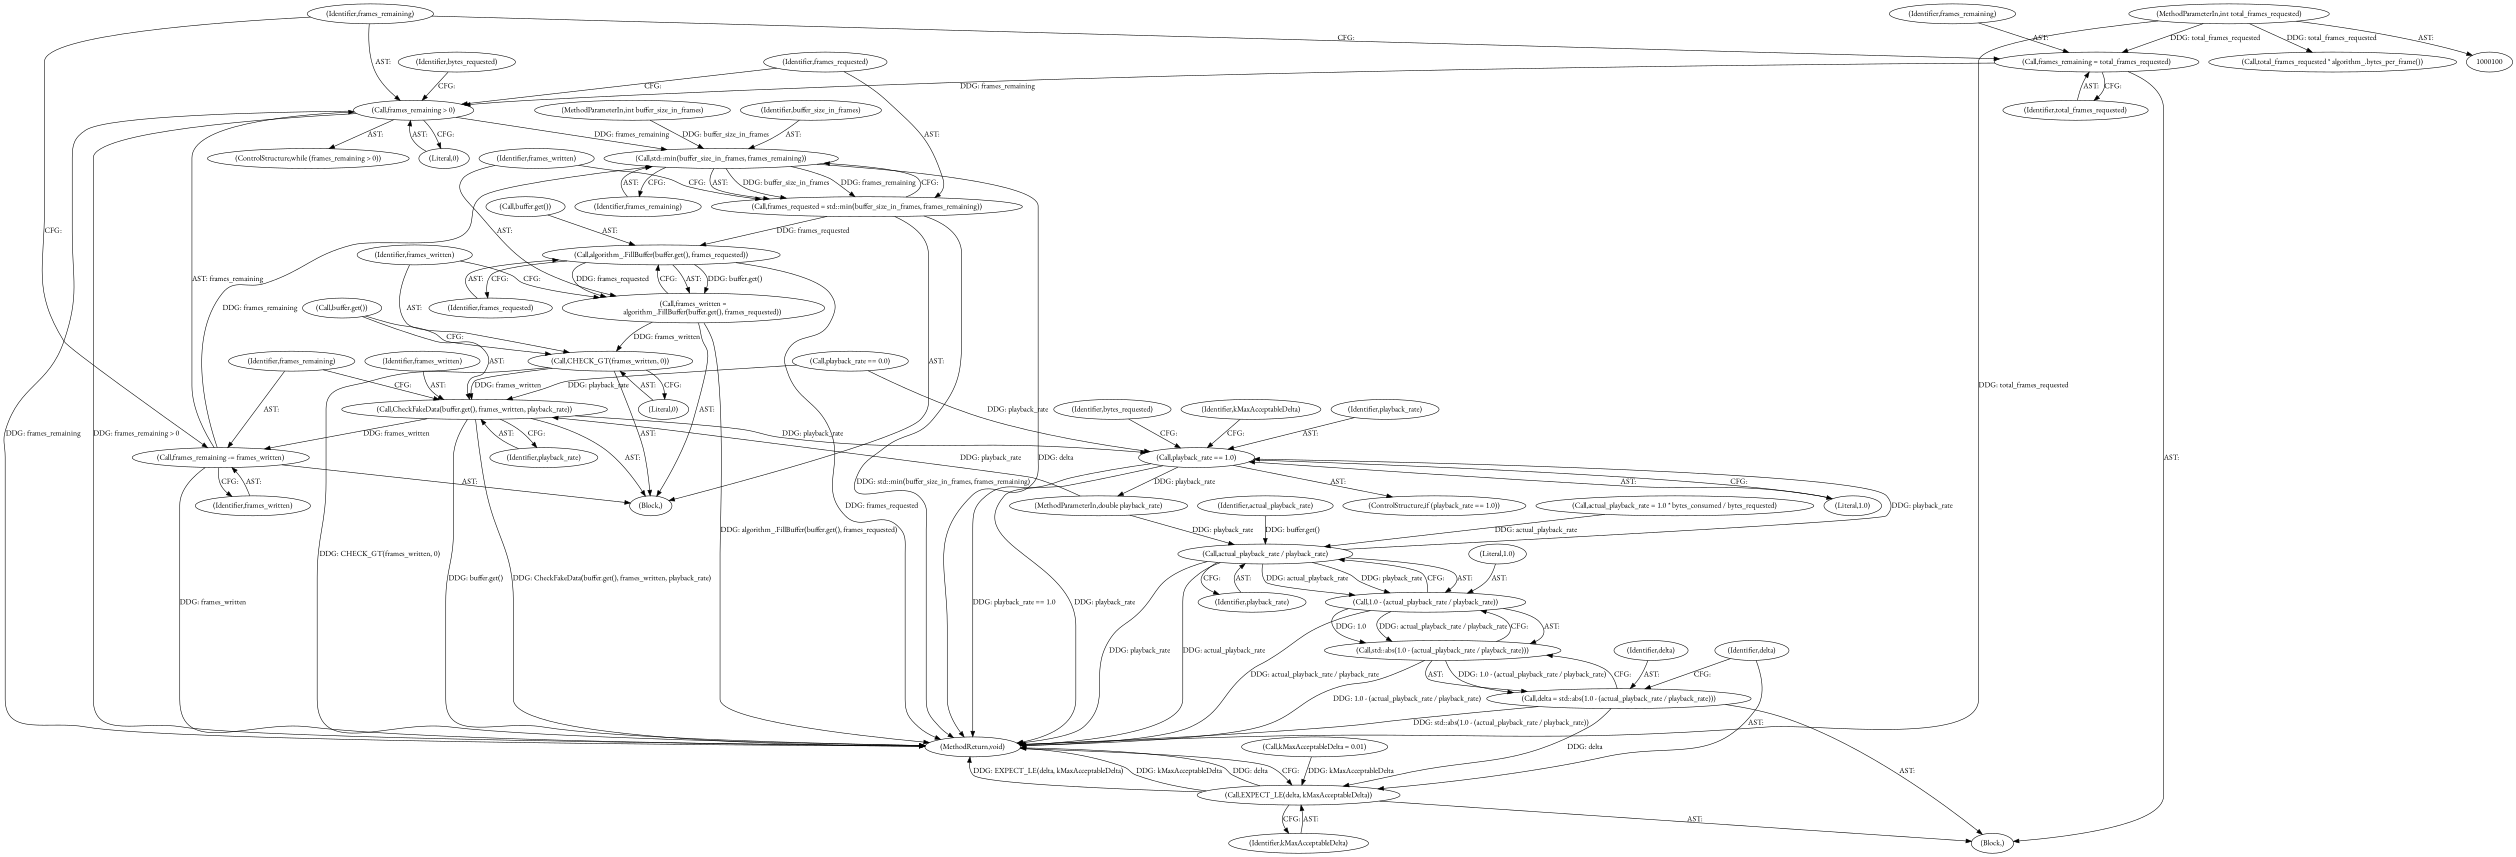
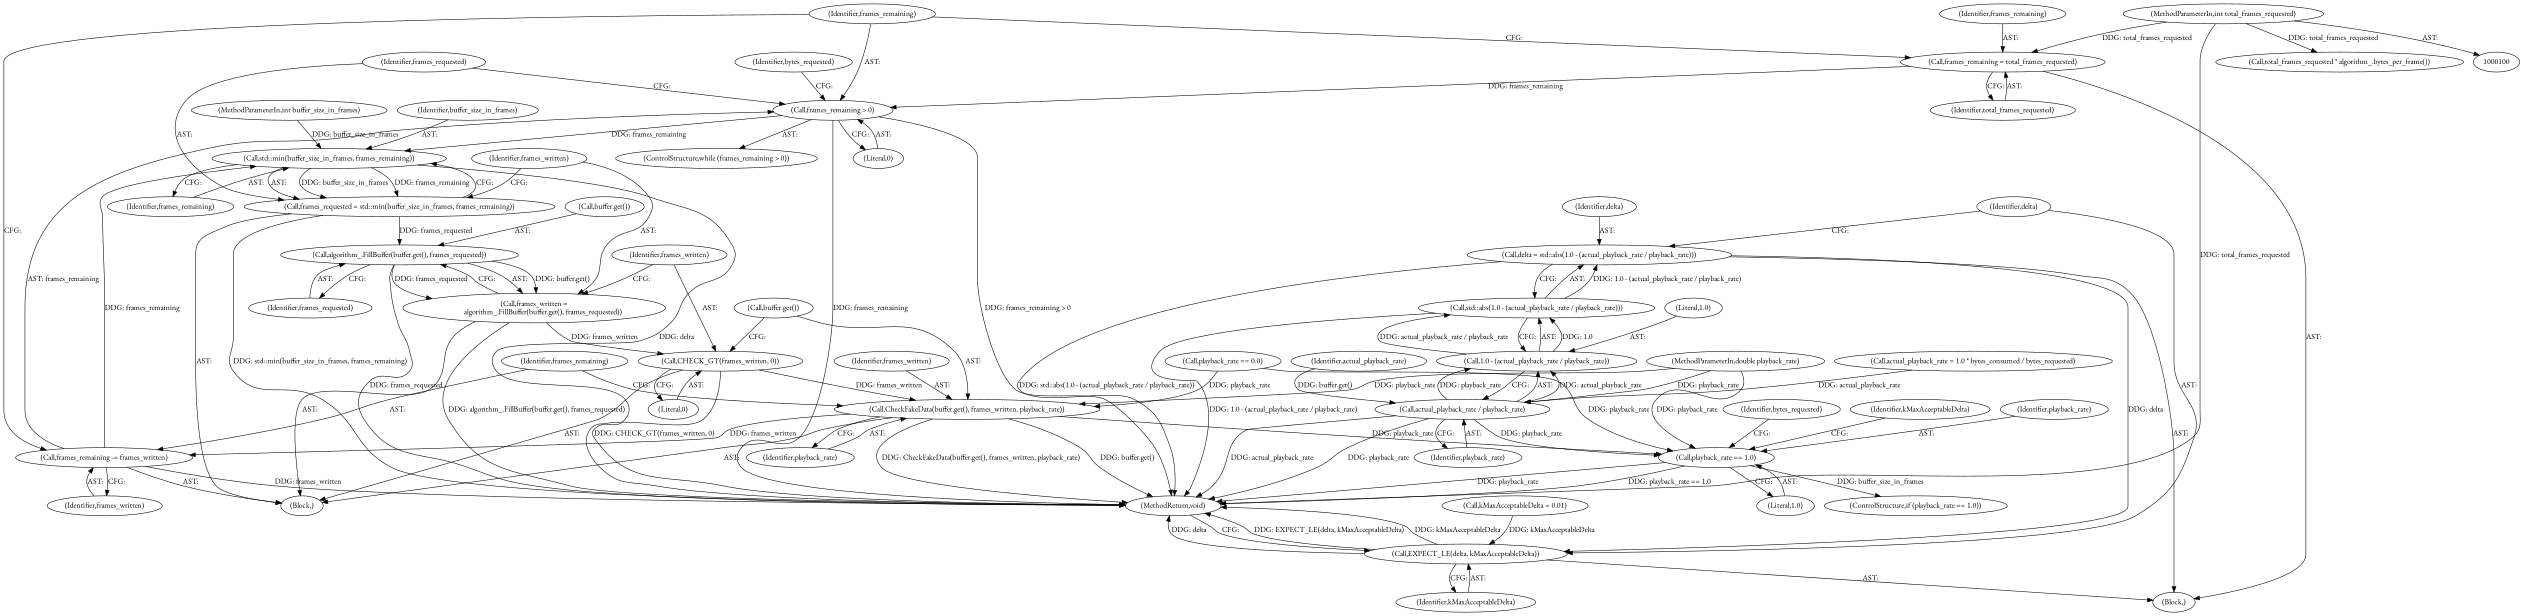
  digraph {
    fontname="EB Garamond"
    node [fontname="EB Garamond"]
    edge [fontname="EB Garamond"]
    n1 [label="(Call,frames_remaining = total_frames_requested)"]
    n2 [label="(Call,frames_remaining > 0)"]
    n3 [label="(Block,)"]
    n4 [label="(Identifier,total_frames_requested)"]
    n5 [label="(MethodReturn,void)"]
    n6 [label="(Call,std::min(buffer_size_in_frames, frames_remaining))"]
    n7 [label="(ControlStructure,while (frames_remaining > 0))"]
    n8 [label="(Literal,0)"]
    n9 [label="(MethodParameterIn,int total_frames_requested)"]
    n10 [label="(Call,total_frames_requested * algorithm_.bytes_per_frame())"]
    1000100
    n12 [label="(Call,EXPECT_LE(delta, kMaxAcceptableDelta))"]
    n13 [label="(Call,frames_requested = std::min(buffer_size_in_frames, frames_remaining))"]
    n14 [label="(Identifier,frames_remaining)"]
    n15 [label="(Call,algorithm_.FillBuffer(buffer.get(), frames_requested))"]
    n16 [label="(Block,)"]
    n17 [label="(Call,frames_remaining -= frames_written)"]
    n18 [label="(Identifier,frames_written)"]
    n19 [label="(Call,frames_written =\n           algorithm_.FillBuffer(buffer.get(), frames_requested))"]
    n20 [label="(Identifier,frames_requested)"]
    n21 [label="(Call,CHECK_GT(frames_written, 0))"]
    n22 [label="(Call,CheckFakeData(buffer.get(), frames_written, playback_rate))"]
    n23 [label="(Literal,0)"]
    n24 [label="(Call,playback_rate == 1.0)"]
    n25 [label="(Identifier,playback_rate)"]
    n26 [label="(ControlStructure,if (playback_rate == 1.0))"]
    n27 [label="(Literal,1.0)"]
    n28 [label="(Call,actual_playback_rate / playback_rate)"]
    n29 [label="(Call,1.0 - (actual_playback_rate / playback_rate))"]
    n30 [label="(Identifier,playback_rate)"]
    n31 [label="(Call,std::abs(1.0 - (actual_playback_rate / playback_rate)))"]
    n32 [label="(Call,delta = std::abs(1.0 - (actual_playback_rate / playback_rate)))"]
    n33 [label="(Identifier,kMaxAcceptableDelta)"]
    n34 [label="(Identifier,actual_playback_rate)"]
    n35 [label="(Call,actual_playback_rate = 1.0 * bytes_consumed / bytes_requested)"]
    n36 [label="(Identifier,frames_written)"]
    n37 [label="(Call,kMaxAcceptableDelta = 0.01)"]
    n38 [label="(Call,buffer.get())"]
    n39 [label="(Identifier,bytes_requested)"]
    n40 [label="(Identifier,frames_written)"]
    n41 [label="(Call,playback_rate == 0.0)"]
    n42 [label="(Identifier,bytes_requested)"]
    n43 [label="(Identifier,frames_written)"]
    n44 [label="(Identifier,frames_remaining)"]
    n45 [label="(Identifier,kMaxAcceptableDelta)"]
    n46 [label="(Identifier,playback_rate)"]
    n47 [label="(Identifier,frames_requested)"]
    n48 [label="(Identifier,delta)"]
    n49 [label="(Identifier,frames_remaining)"]
    n50 [label="(Identifier,buffer_size_in_frames)"]
    n51 [label="(MethodParameterIn,double playback_rate)"]
    n52 [label="(Identifier,frames_remaining)"]
    n53 [label="(Call,buffer.get())"]
    n54 [label="(MethodParameterIn,int buffer_size_in_frames)"]
    n55 [label="(Literal,1.0)"]
    n56 [label="(Identifier,delta)"]
    n1 -> n2 [label="DDG: frames_remaining"]
    n1 -> n3 [label="AST: "]
    n1 -> n4 [label="CFG: "]
    n2 -> n5 [label="DDG: frames_remaining"]
    n2 -> n5 [label="DDG: frames_remaining > 0"]
    n2 -> n6 [label="DDG: frames_remaining"]
    n2 -> n7 [label="AST: "]
    n2 -> n8 [label="CFG: "]
    n4 -> n1 [label="AST: "]
    n5 -> n12 [label="CFG: "]
    n6 -> n5 [label="DDG: delta"]
    n6 -> n13 [label="AST: "]
    n6 -> n13 [label="DDG: buffer_size_in_frames"]
    n6 -> n13 [label="DDG: frames_remaining"]
    n6 -> n14 [label="CFG: "]
    n8 -> n2 [label="AST: "]
    n9 -> n1 [label="DDG: total_frames_requested"]
    n9 -> n5 [label="DDG: total_frames_requested"]
    n9 -> n10 [label="DDG: total_frames_requested"]
    n9 -> 1000100 [label="AST: "]
    n12 -> n3 [label="AST: "]
    n12 -> n5 [label="DDG: EXPECT_LE(delta, kMaxAcceptableDelta)"]
    n12 -> n5 [label="DDG: kMaxAcceptableDelta"]
    n12 -> n5 [label="DDG: delta"]
    n12 -> n33 [label="CFG: "]
    n13 -> n5 [label="DDG: std::min(buffer_size_in_frames, frames_remaining)"]
    n13 -> n6 [label="CFG: "]
    n13 -> n15 [label="DDG: frames_requested"]
    n13 -> n16 [label="AST: "]
    n14 -> n6 [label="AST: "]
    n15 -> n5 [label="DDG: frames_requested"]
    n15 -> n19 [label="AST: "]
    n15 -> n19 [label="DDG: buffer.get()"]
    n15 -> n19 [label="DDG: frames_requested"]
    n15 -> n20 [label="CFG: "]
    n17 -> n2 [label="AST: frames_remaining"]
    n17 -> n5 [label="DDG: frames_written"]
    n17 -> n6 [label="DDG: frames_remaining"]
    n17 -> n16 [label="AST: "]
    n17 -> n18 [label="CFG: "]
    n18 -> n17 [label="AST: "]
    n19 -> n5 [label="DDG: algorithm_.FillBuffer(buffer.get(), frames_requested)"]
    n19 -> n15 [label="CFG: "]
    n19 -> n16 [label="AST: "]
    n19 -> n21 [label="DDG: frames_written"]
    n20 -> n15 [label="AST: "]
    n21 -> n5 [label="DDG: CHECK_GT(frames_written, 0)"]
    n21 -> n16 [label="AST: "]
    n21 -> n22 [label="DDG: frames_written"]
    n21 -> n23 [label="CFG: "]
    n22 -> n5 [label="DDG: CheckFakeData(buffer.get(), frames_written, playback_rate)"]
    n22 -> n5 [label="DDG: buffer.get()"]
    n22 -> n16 [label="AST: "]
    n22 -> n17 [label="DDG: frames_written"]
    n22 -> n24 [label="DDG: playback_rate"]
    n22 -> n25 [label="CFG: "]
    n23 -> n21 [label="AST: "]
    n24 -> n5 [label="DDG: playback_rate == 1.0"]
    n24 -> n5 [label="DDG: playback_rate"]
-   n24 -> n26 [label="AST: "]
+   n24 -> n26 [label="DDG: buffer_size_in_frames"]
    n24 -> n27 [label="CFG: "]
    n25 -> n22 [label="AST: "]
    n27 -> n24 [label="AST: "]
    n28 -> n5 [label="DDG: playback_rate"]
    n28 -> n5 [label="DDG: actual_playback_rate"]
    n28 -> n24 [label="DDG: playback_rate"]
    n28 -> n29 [label="AST: "]
    n28 -> n29 [label="DDG: actual_playback_rate"]
    n28 -> n29 [label="DDG: playback_rate"]
    n28 -> n30 [label="CFG: "]
-   n29 -> n5 [label="DDG: actual_playback_rate / playback_rate"]
    n29 -> n28 [label="CFG: "]
    n29 -> n31 [label="AST: "]
    n29 -> n31 [label="DDG: 1.0"]
    n29 -> n31 [label="DDG: actual_playback_rate / playback_rate"]
    n30 -> n28 [label="AST: "]
    n31 -> n5 [label="DDG: 1.0 - (actual_playback_rate / playback_rate)"]
    n31 -> n29 [label="CFG: "]
    n31 -> n32 [label="AST: "]
    n31 -> n32 [label="DDG: 1.0 - (actual_playback_rate / playback_rate)"]
    n32 -> n3 [label="AST: "]
    n32 -> n5 [label="DDG: std::abs(1.0 - (actual_playback_rate / playback_rate))"]
    n32 -> n12 [label="DDG: delta"]
    n32 -> n31 [label="CFG: "]
    n33 -> n12 [label="AST: "]
    n34 -> n28 [label="DDG: buffer.get()"]
    n35 -> n28 [label="DDG: actual_playback_rate"]
    n36 -> n13 [label="CFG: "]
    n36 -> n19 [label="AST: "]
    n37 -> n12 [label="DDG: kMaxAcceptableDelta"]
    n38 -> n15 [label="AST: "]
    n39 -> n2 [label="CFG: "]
    n40 -> n19 [label="CFG: "]
    n40 -> n21 [label="AST: "]
    n41 -> n22 [label="DDG: playback_rate"]
    n41 -> n24 [label="DDG: playback_rate"]
    n42 -> n24 [label="CFG: "]
    n43 -> n22 [label="AST: "]
    n44 -> n17 [label="AST: "]
    n44 -> n22 [label="CFG: "]
    n45 -> n24 [label="CFG: "]
    n46 -> n24 [label="AST: "]
    n47 -> n2 [label="CFG: "]
    n47 -> n13 [label="AST: "]
    n48 -> n32 [label="AST: "]
    n49 -> n1 [label="AST: "]
    n50 -> n6 [label="AST: "]
    n51 -> n22 [label="DDG: playback_rate"]
-   n24 -> n51 [label="DDG: playback_rate"]
+   n51 -> n24 [label="DDG: playback_rate"]
    n51 -> n28 [label="DDG: playback_rate"]
    n52 -> n1 [label="CFG: "]
    n52 -> n2 [label="AST: "]
    n52 -> n17 [label="CFG: "]
    n53 -> n21 [label="CFG: "]
    n53 -> n22 [label="AST: "]
    n54 -> n6 [label="DDG: buffer_size_in_frames"]
    n55 -> n29 [label="AST: "]
    n56 -> n12 [label="AST: "]
    n56 -> n32 [label="CFG: "]
  }
